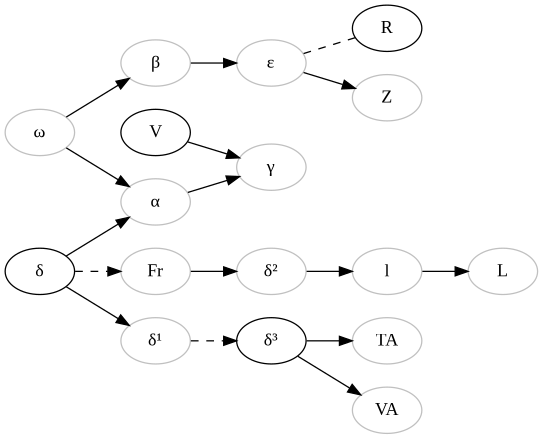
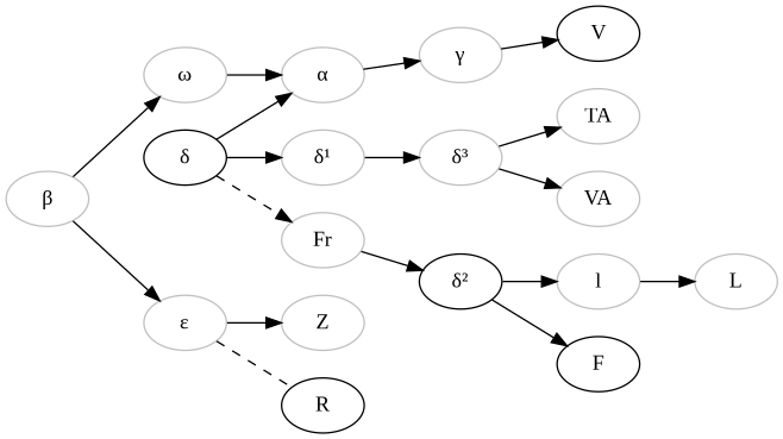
  digraph {
    fontname="Liberation Serif"
    rankdir=LR
    node [color=grey fontname="Liberation Serif"]
    edge [fontname="Liberation Serif"]
    n1 [label="ω"]
    n2 [label="α"]
    n3 [label="β"]
    n4 [label="γ"]
    n5 [label="ε"]
    n6 [color=black label="δ"]
    n7 [label="δ¹"]
    Fr
    V [color=""]
    Z
    R [color=""]
-   n12 [color=black label="δ³"]
-   n13 [label="δ²"]
+   n12 [label="δ³"]
+   n13 [color=black label="δ²"]
    TA
    VA
    l
+   F [color=""]
    L
    n1 -> n2
-   n1 -> n3
+   n3 -> n1
    n2 -> n4
    n3 -> n5
-   V -> n4
+   n4 -> V
    n5 -> Z
    n5 -> R [dir=none style=dashed]
    n6 -> n2
    n6 -> n7
    n6 -> Fr [style=dashed]
-   n7 -> n12 [style=dashed]
+   n7 -> n12
    Fr -> n13
    n12 -> TA
    n12 -> VA
    n13 -> l
+   n13 -> F
    l -> L
  }
